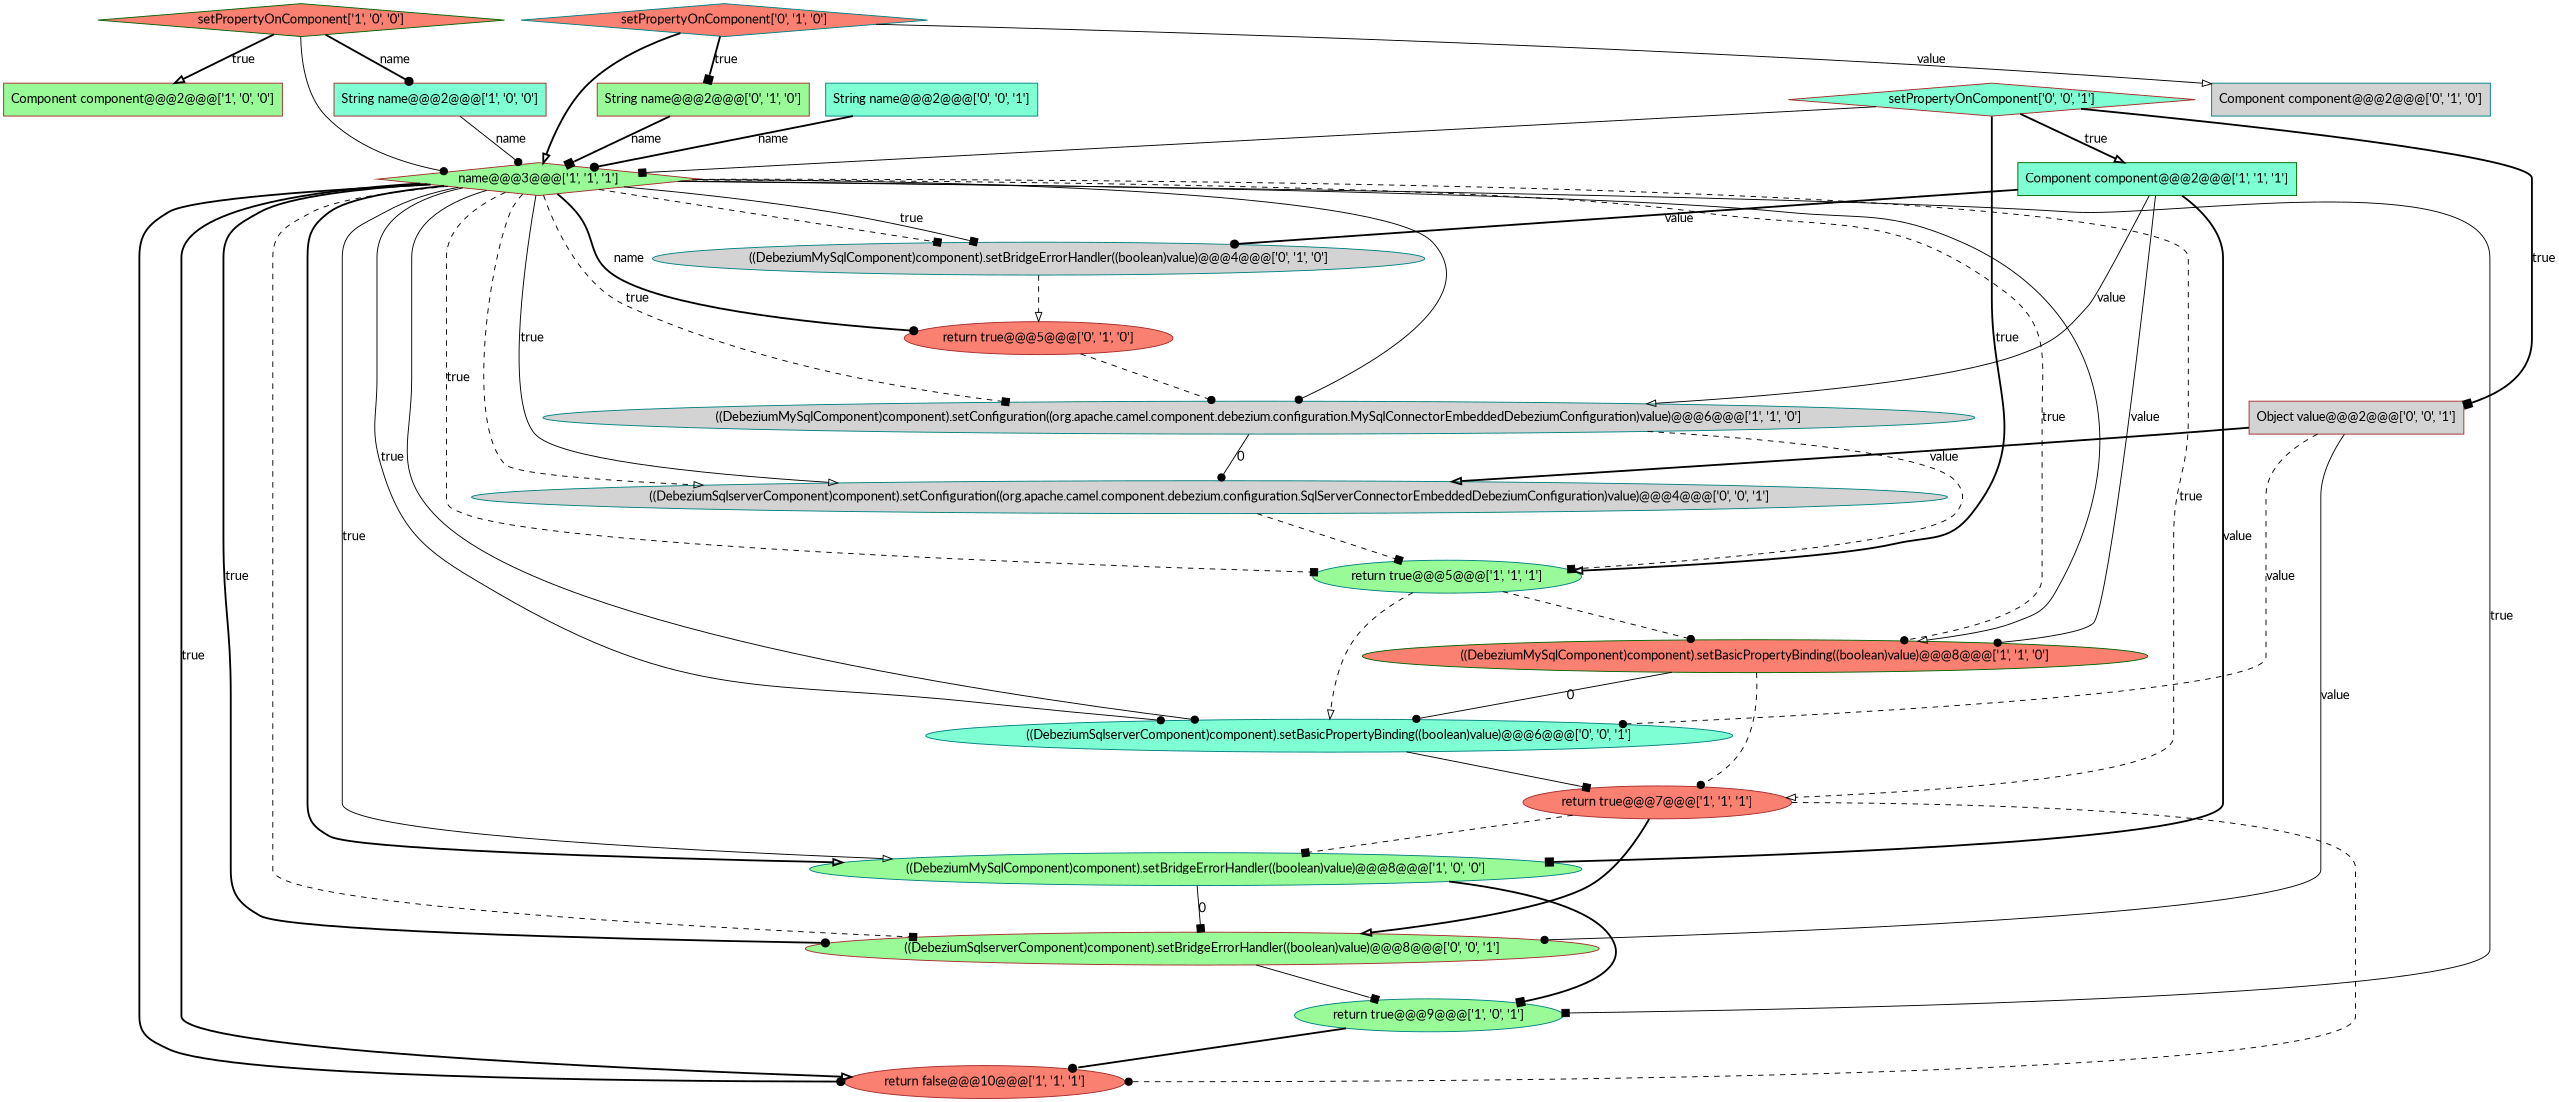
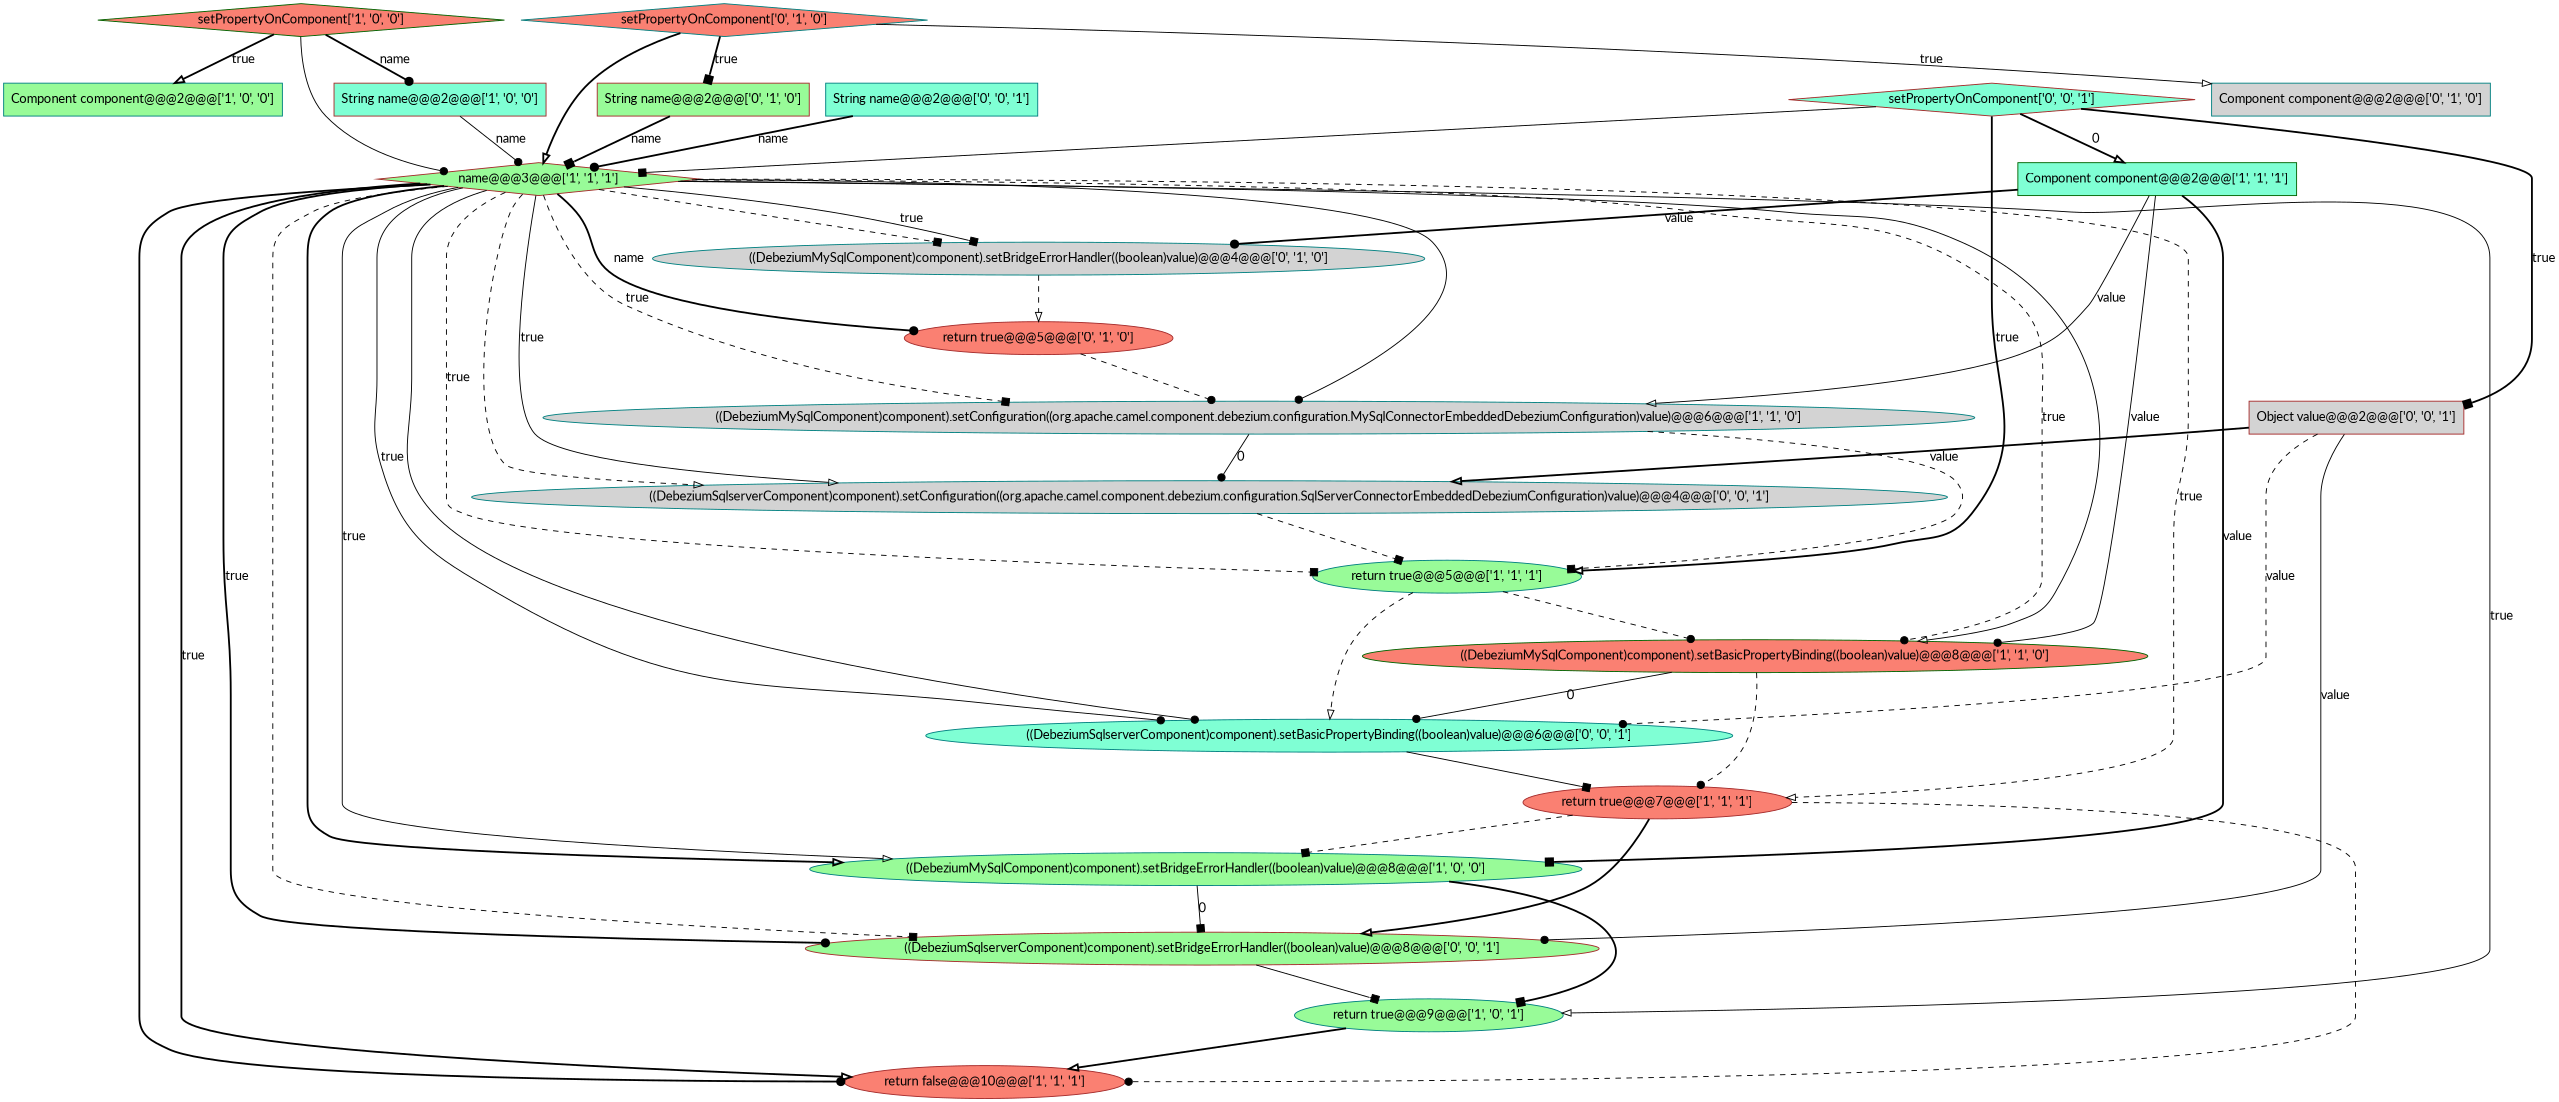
  digraph {
    fontname=Lato
    node [color=brown fillcolor=palegreen fontname=Lato shape=ellipse style=filled]
    edge [arrowhead=dot fontname=Lato style=bold]
    n1 [label="name@@@3@@@['1', '1', '1']" shape=diamond]
    n2 [fillcolor=salmon label="return false@@@10@@@['1', '1', '1']"]
    n3 [color=teal label="return true@@@5@@@['1', '1', '1']"]
    n4 [color=teal fillcolor=aquamarine label="((DebeziumSqlserverComponent)component).setBasicPropertyBinding((boolean)value)@@@6@@@['0', '0', '1']"]
    n5 [color=teal fillcolor=lightgrey label="((DebeziumMySqlComponent)component).setBridgeErrorHandler((boolean)value)@@@4@@@['0', '1', '0']"]
    n6 [color=teal label="((DebeziumMySqlComponent)component).setBridgeErrorHandler((boolean)value)@@@8@@@['1', '0', '0']"]
    n7 [color=teal fillcolor=lightgrey label="((DebeziumMySqlComponent)component).setConfiguration((org.apache.camel.component.debezium.configuration.MySqlConnectorEmbeddedDebeziumConfiguration)value)@@@6@@@['1', '1', '0']"]
    n8 [fillcolor=salmon label="return true@@@7@@@['1', '1', '1']"]
    n9 [color=darkgreen fillcolor=salmon label="((DebeziumMySqlComponent)component).setBasicPropertyBinding((boolean)value)@@@8@@@['1', '1', '0']"]
    n10 [color=teal label="return true@@@9@@@['1', '0', '1']"]
    n11 [label="((DebeziumSqlserverComponent)component).setBridgeErrorHandler((boolean)value)@@@8@@@['0', '0', '1']"]
    n12 [fillcolor=salmon label="return true@@@5@@@['0', '1', '0']"]
    n13 [color=teal fillcolor=lightgrey label="((DebeziumSqlserverComponent)component).setConfiguration((org.apache.camel.component.debezium.configuration.SqlServerConnectorEmbeddedDebeziumConfiguration)value)@@@4@@@['0', '0', '1']"]
-   n14 [label="Component component@@@2@@@['1', '0', '0']" shape=box]
+   n14 [color=teal label="Component component@@@2@@@['1', '0', '0']" shape=box]
    n15 [fillcolor=aquamarine label="String name@@@2@@@['1', '0', '0']" shape=box]
    n16 [color=darkgreen fillcolor=salmon label="setPropertyOnComponent['1', '0', '0']" shape=diamond]
    n17 [color=darkgreen fillcolor=aquamarine label="Component component@@@2@@@['1', '1', '1']" shape=box]
    n18 [fillcolor=aquamarine label="setPropertyOnComponent['0', '0', '1']" shape=diamond]
    n19 [fillcolor=lightgrey label="Object value@@@2@@@['0', '0', '1']" shape=box]
    n20 [color=teal fillcolor=aquamarine label="String name@@@2@@@['0', '0', '1']" shape=box]
    n21 [color=teal fillcolor=salmon label="setPropertyOnComponent['0', '1', '0']" shape=diamond]
    n22 [color=teal fillcolor=lightgrey label="Component component@@@2@@@['0', '1', '0']" shape=box]
    n23 [label="String name@@@2@@@['0', '1', '0']" shape=box]
    n1 -> n2
    n1 -> n2 [arrowhead=onormal label=true]
    n1 -> n3 [arrowhead=box label=true style=dashed]
    n1 -> n4 [style=solid]
    n1 -> n4 [label=true style=solid]
    n1 -> n5 [arrowhead=box label=true style=solid]
    n1 -> n5 [arrowhead=box style=dashed]
    n1 -> n6 [arrowhead=onormal]
    n1 -> n6 [arrowhead=onormal label=true style=solid]
    n1 -> n7 [style=solid]
    n1 -> n7 [arrowhead=box label=true style=dashed]
    n1 -> n8 [arrowhead=onormal label=true style=dashed]
    n1 -> n9 [label=true style=dashed]
    n1 -> n9 [arrowhead=onormal style=solid]
-   n1 -> n10 [arrowhead=box label=true style=solid]
+   n1 -> n10 [arrowhead=onormal label=true style=solid]
    n1 -> n11 [label=true]
    n1 -> n11 [arrowhead=box style=dashed]
    n1 -> n12 [label=name]
    n1 -> n13 [arrowhead=onormal style=dashed]
    n1 -> n13 [arrowhead=onormal label=true style=solid]
    n3 -> n4 [arrowhead=onormal style=dashed]
    n3 -> n9 [style=dashed]
    n4 -> n8 [arrowhead=box style=solid]
    n5 -> n12 [arrowhead=onormal style=dashed]
    n6 -> n10 [arrowhead=box]
    n6 -> n11 [arrowhead=box label=0 style=solid]
    n7 -> n3 [arrowhead=box style=dashed]
    n7 -> n13 [label=0 style=solid]
    n8 -> n2 [style=dashed]
    n8 -> n6 [arrowhead=box style=dashed]
    n8 -> n11 [arrowhead=onormal]
    n9 -> n4 [label=0 style=solid]
    n9 -> n8 [style=dashed]
-   n10 -> n2
+   n10 -> n2 [arrowhead=onormal]
    n11 -> n10 [arrowhead=box style=solid]
    n12 -> n7 [style=dashed]
    n13 -> n3 [arrowhead=box style=dashed]
    n15 -> n1 [label=name style=solid]
    n16 -> n1 [style=solid]
    n16 -> n14 [arrowhead=onormal label=true]
    n16 -> n15 [label=name]
    n17 -> n5 [label=value]
    n17 -> n6 [arrowhead=box label=value]
    n17 -> n7 [arrowhead=onormal label=value style=solid]
    n17 -> n9 [label=value style=solid]
    n18 -> n1 [arrowhead=box style=solid]
    n18 -> n3 [arrowhead=onormal label=true]
-   n18 -> n17 [arrowhead=onormal label=true]
+   n18 -> n17 [arrowhead=onormal label=0]
    n18 -> n19 [arrowhead=box label=true]
    n19 -> n4 [label=value style=dashed]
    n19 -> n11 [label=value style=solid]
    n19 -> n13 [arrowhead=onormal label=value]
    n20 -> n1 [label=name]
    n21 -> n1 [arrowhead=onormal]
-   n21 -> n22 [arrowhead=onormal label=value style=solid]
+   n21 -> n22 [arrowhead=onormal label=true style=solid]
    n21 -> n23 [arrowhead=box label=true]
    n23 -> n1 [arrowhead=box label=name]
  }
